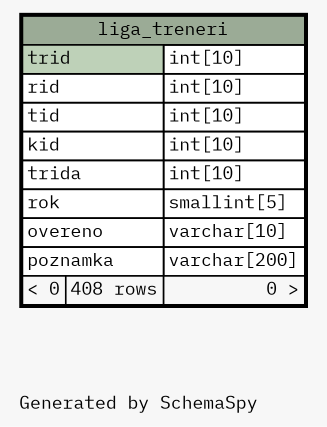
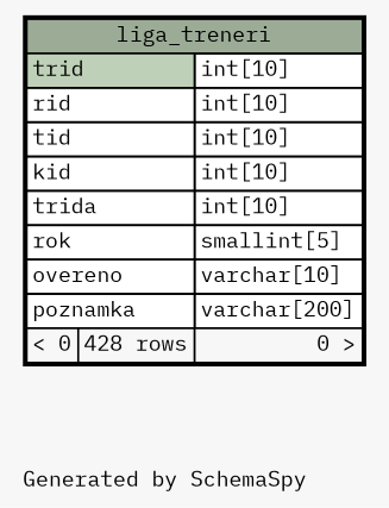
  digraph {
    bgcolor="#f7f7f7"
    fontname="IBM Plex Mono"
    fontsize=11
    label="\nGenerated by SchemaSpy"
    labeljust=l
    nodesep=0.18
    rankdir=TB
    ranksep=0.46
-   n1 [fontname="IBM Plex Mono" fontsize=11 label=<     <TABLE BORDER="2" CELLBORDER="1" CELLSPACING="0" BGCOLOR="#ffffff">       <TR><TD COLSPAN="3" BGCOLOR="#9bab96" ALIGN="CENTER">liga_treneri</TD></TR>       <TR><TD PORT="trid" COLSPAN="2" BGCOLOR="#bed1b8" ALIGN="LEFT">trid</TD><TD PORT="trid.type" ALIGN="LEFT">int[10]</TD></TR>       <TR><TD PORT="rid" COLSPAN="2" ALIGN="LEFT">rid</TD><TD PORT="rid.type" ALIGN="LEFT">int[10]</TD></TR>       <TR><TD PORT="tid" COLSPAN="2" ALIGN="LEFT">tid</TD><TD PORT="tid.type" ALIGN="LEFT">int[10]</TD></TR>       <TR><TD PORT="kid" COLSPAN="2" ALIGN="LEFT">kid</TD><TD PORT="kid.type" ALIGN="LEFT">int[10]</TD></TR>       <TR><TD PORT="trida" COLSPAN="2" ALIGN="LEFT">trida</TD><TD PORT="trida.type" ALIGN="LEFT">int[10]</TD></TR>       <TR><TD PORT="rok" COLSPAN="2" ALIGN="LEFT">rok</TD><TD PORT="rok.type" ALIGN="LEFT">smallint[5]</TD></TR>       <TR><TD PORT="overeno" COLSPAN="2" ALIGN="LEFT">overeno</TD><TD PORT="overeno.type" ALIGN="LEFT">varchar[10]</TD></TR>       <TR><TD PORT="poznamka" COLSPAN="2" ALIGN="LEFT">poznamka</TD><TD PORT="poznamka.type" ALIGN="LEFT">varchar[200]</TD></TR>       <TR><TD ALIGN="LEFT" BGCOLOR="#f7f7f7">&lt; 0</TD><TD ALIGN="RIGHT" BGCOLOR="#f7f7f7">408 rows</TD><TD ALIGN="RIGHT" BGCOLOR="#f7f7f7">0 &gt;</TD></TR>     </TABLE>> shape=plaintext]
+   n1 [fontname="IBM Plex Mono" fontsize=11 label=<     <TABLE BORDER="2" CELLBORDER="1" CELLSPACING="0" BGCOLOR="#ffffff">       <TR><TD COLSPAN="3" BGCOLOR="#9bab96" ALIGN="CENTER">liga_treneri</TD></TR>       <TR><TD PORT="trid" COLSPAN="2" BGCOLOR="#bed1b8" ALIGN="LEFT">trid</TD><TD PORT="trid.type" ALIGN="LEFT">int[10]</TD></TR>       <TR><TD PORT="rid" COLSPAN="2" ALIGN="LEFT">rid</TD><TD PORT="rid.type" ALIGN="LEFT">int[10]</TD></TR>       <TR><TD PORT="tid" COLSPAN="2" ALIGN="LEFT">tid</TD><TD PORT="tid.type" ALIGN="LEFT">int[10]</TD></TR>       <TR><TD PORT="kid" COLSPAN="2" ALIGN="LEFT">kid</TD><TD PORT="kid.type" ALIGN="LEFT">int[10]</TD></TR>       <TR><TD PORT="trida" COLSPAN="2" ALIGN="LEFT">trida</TD><TD PORT="trida.type" ALIGN="LEFT">int[10]</TD></TR>       <TR><TD PORT="rok" COLSPAN="2" ALIGN="LEFT">rok</TD><TD PORT="rok.type" ALIGN="LEFT">smallint[5]</TD></TR>       <TR><TD PORT="overeno" COLSPAN="2" ALIGN="LEFT">overeno</TD><TD PORT="overeno.type" ALIGN="LEFT">varchar[10]</TD></TR>       <TR><TD PORT="poznamka" COLSPAN="2" ALIGN="LEFT">poznamka</TD><TD PORT="poznamka.type" ALIGN="LEFT">varchar[200]</TD></TR>       <TR><TD ALIGN="LEFT" BGCOLOR="#f7f7f7">&lt; 0</TD><TD ALIGN="RIGHT" BGCOLOR="#f7f7f7">428 rows</TD><TD ALIGN="RIGHT" BGCOLOR="#f7f7f7">0 &gt;</TD></TR>     </TABLE>> shape=plaintext]
  }
